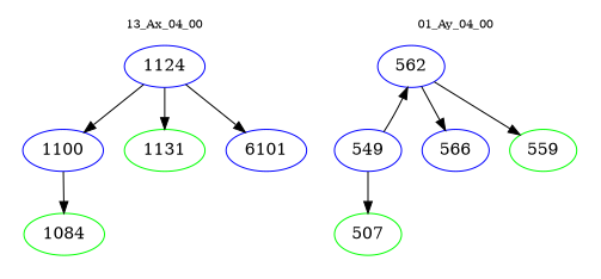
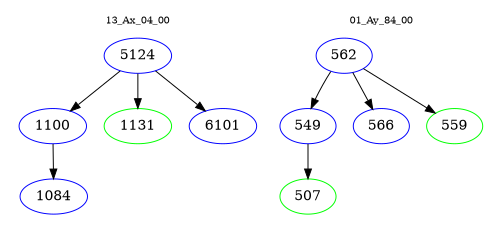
  digraph {
    node [color=blue]
    edge [color=black]
-   n1 [label=1124]
+   n1 [label=5124]
    n2 [label=1100]
    n3 [color=green label=1131]
    n4 [label=6101]
-   n5 [color=green label=1084]
+   n5 [label=1084]
    n6 [label=562]
    n7 [label=549]
    n8 [label=566]
    n9 [color=green label=559]
    n10 [color=green label=507]
    subgraph cluster_1 {
      color=white
      fontsize=10
      label="13_Ax_04_00"
      n1
      n2
      n3
      n4
      n5
    }
    subgraph cluster_2 {
      color=white
      fontsize=10
-     label="01_Ay_04_00"
+     label="01_Ay_84_00"
      n6
      n7
      n8
      n9
      n10
    }
    n1 -> n2
    n1 -> n3
    n1 -> n4
    n2 -> n5
-   n7 -> n6
+   n6 -> n7
    n6 -> n8
    n6 -> n9
    n7 -> n10
  }
